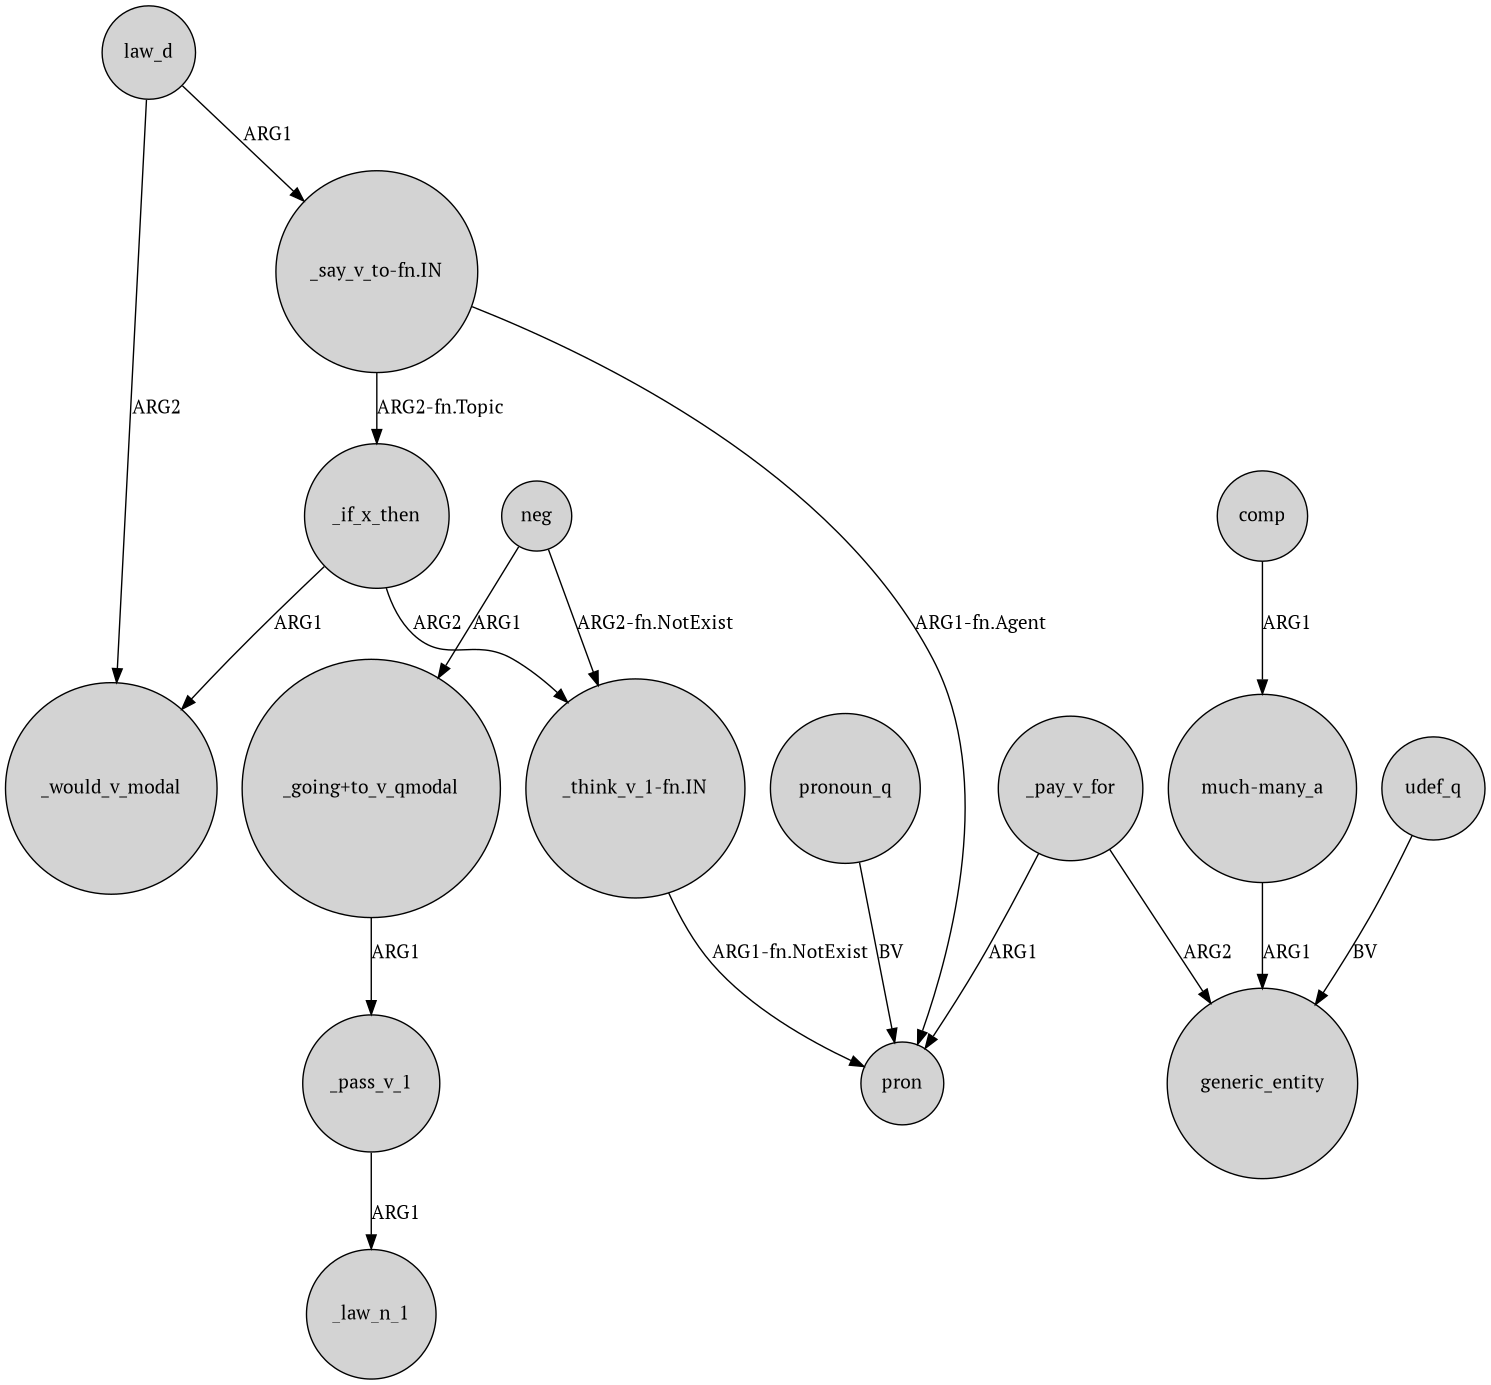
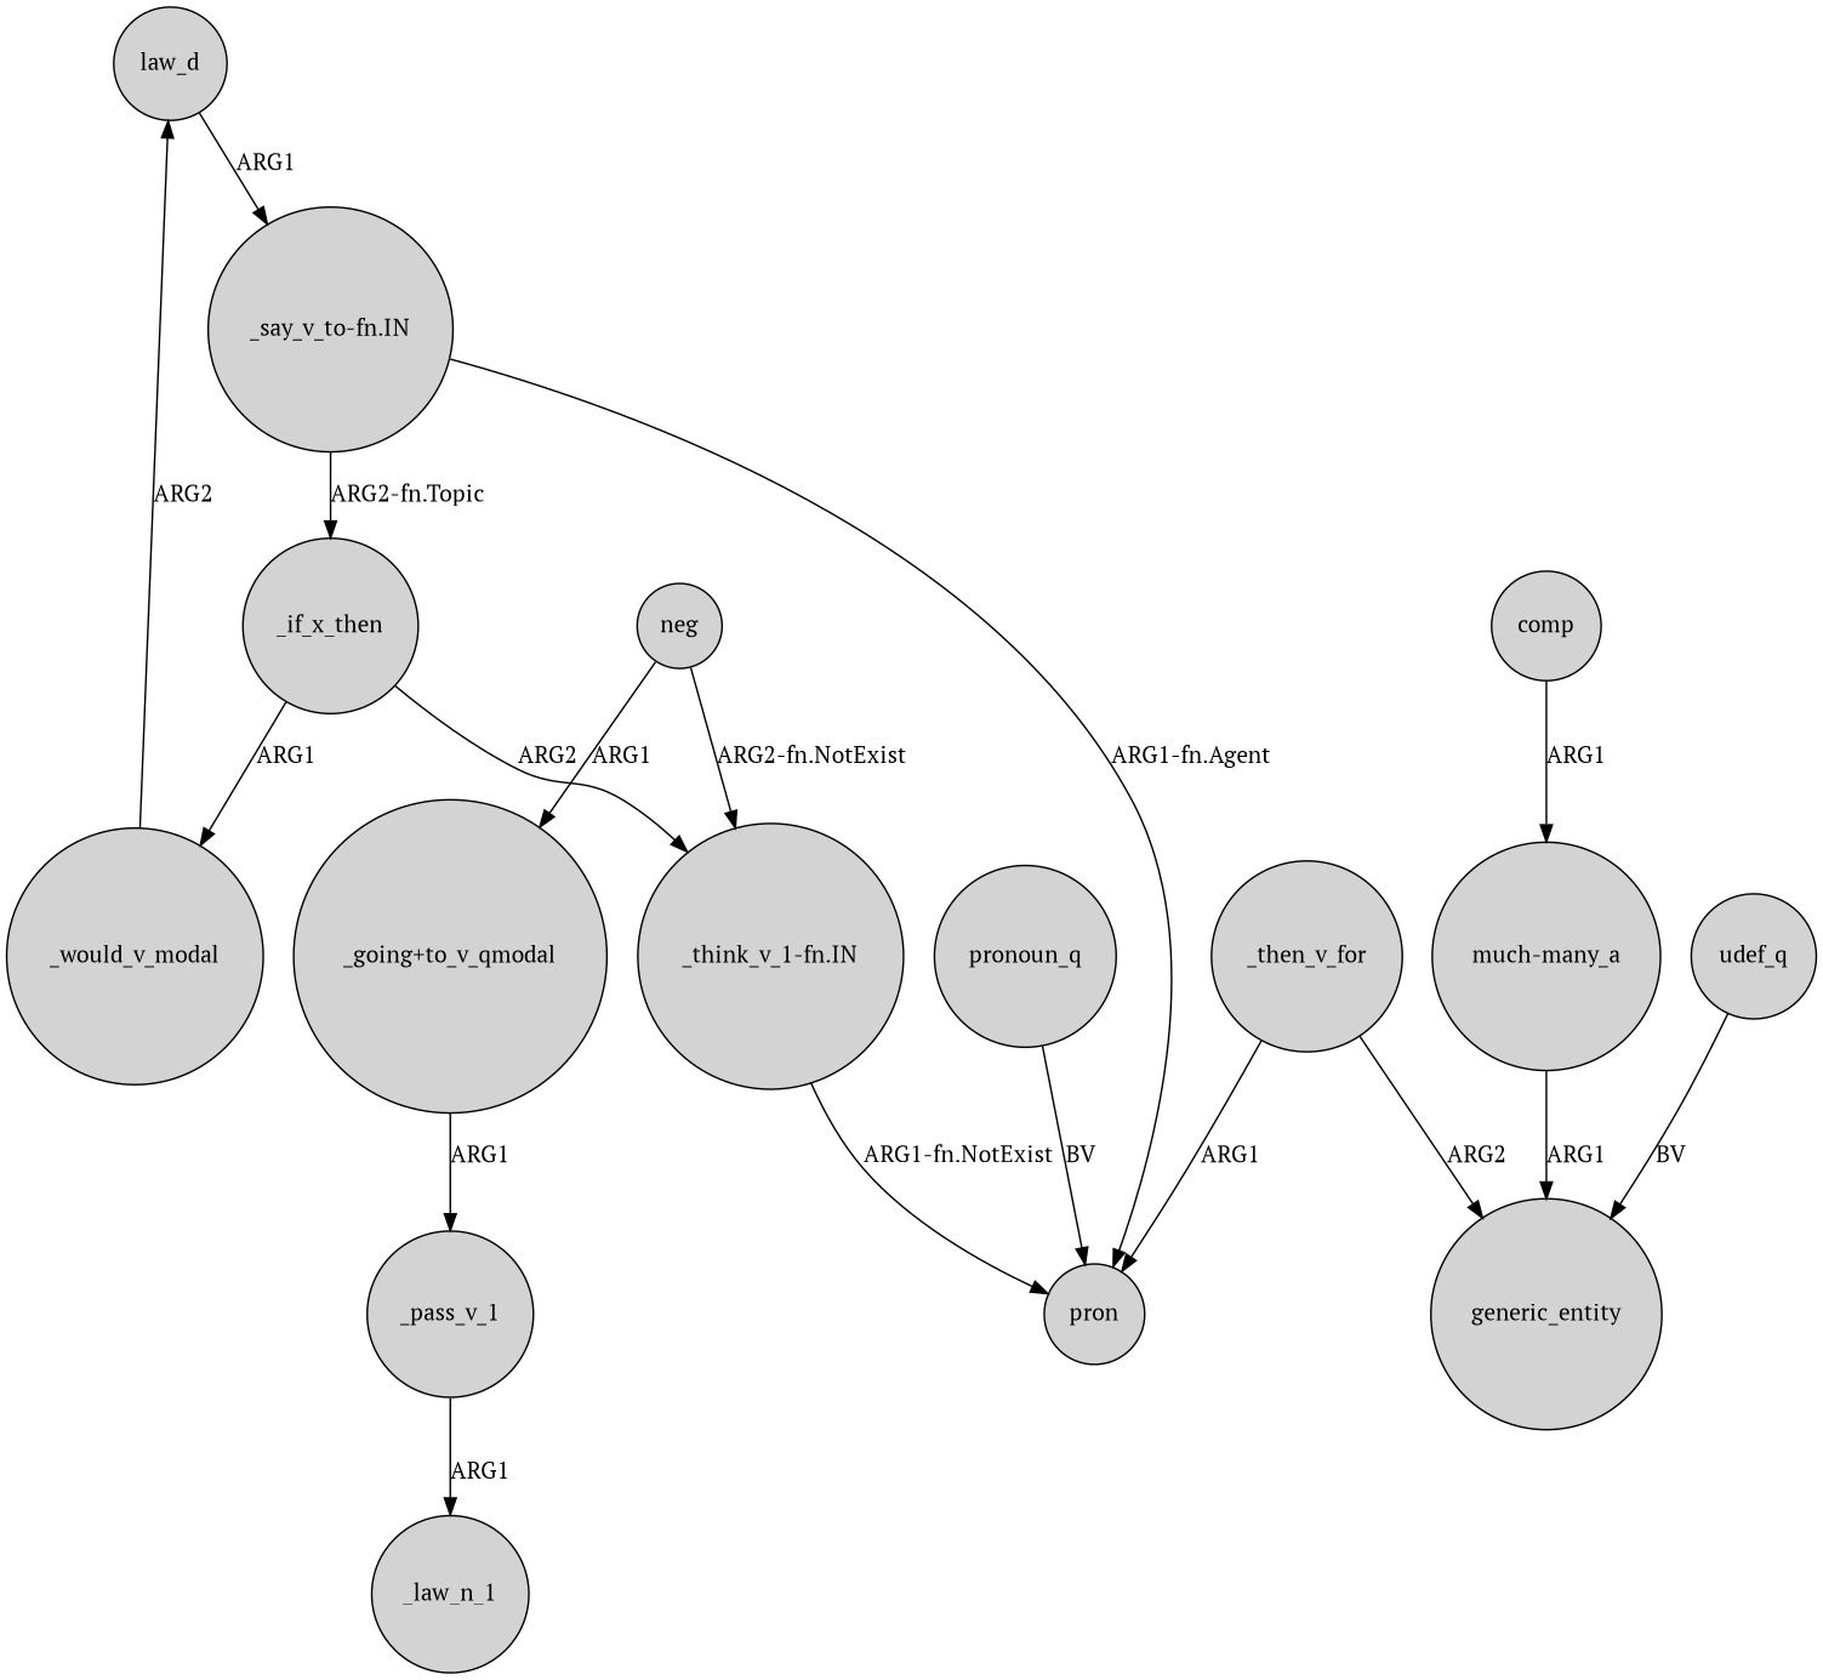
  digraph {
    fontname="PT Serif"
    node [fontname="PT Serif" shape=circle style=filled]
    edge [fontname="PT Serif"]
    n1 [label=law_d]
    _would_v_modal
    "_say_v_to-fn.IN"
    _if_x_then
    pron
-   _pay_v_for
+   _pay_v_for [label=_then_v_for]
    generic_entity
    "_think_v_1-fn.IN"
    udef_q
    neg
    "_going+to_v_qmodal"
    "much-many_a"
    _pass_v_1
    _law_n_1
    pronoun_q
    comp
-   n1 -> _would_v_modal [label=ARG2]
+   _would_v_modal -> n1 [label=ARG2]
    n1 -> "_say_v_to-fn.IN" [label=ARG1]
    "_say_v_to-fn.IN" -> _if_x_then [label="ARG2-fn.Topic"]
    "_say_v_to-fn.IN" -> pron [label="ARG1-fn.Agent"]
    _if_x_then -> _would_v_modal [label=ARG1]
    _if_x_then -> "_think_v_1-fn.IN" [label=ARG2]
    _pay_v_for -> pron [label=ARG1]
    _pay_v_for -> generic_entity [label=ARG2]
    "_think_v_1-fn.IN" -> pron [label="ARG1-fn.NotExist"]
    udef_q -> generic_entity [label=BV]
    neg -> "_think_v_1-fn.IN" [label="ARG2-fn.NotExist"]
    neg -> "_going+to_v_qmodal" [label=ARG1]
    "_going+to_v_qmodal" -> _pass_v_1 [label=ARG1]
    "much-many_a" -> generic_entity [label=ARG1]
    _pass_v_1 -> _law_n_1 [label=ARG1]
    pronoun_q -> pron [label=BV]
    comp -> "much-many_a" [label=ARG1]
  }
